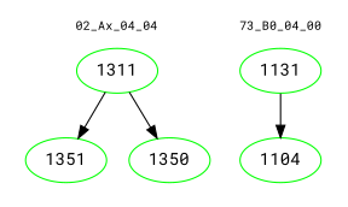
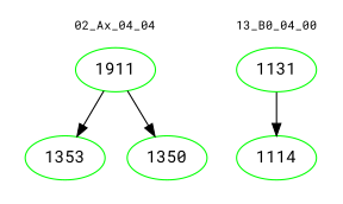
  digraph {
    fontname="Roboto Mono"
    node [color=green fontname="Roboto Mono"]
    edge [color=black fontname="Roboto Mono"]
-   n1 [label=1311]
-   n2 [label=1351]
+   n1 [label=1911]
+   n2 [label=1353]
    n3 [label=1350]
    n4 [label=1131]
-   n5 [label=1104]
+   n5 [label=1114]
    subgraph cluster_1 {
      color=white
      fontsize=10
      label="02_Ax_04_04"
      n1
      n2
      n3
    }
    subgraph cluster_2 {
      color=white
      fontsize=10
-     label="73_B0_04_00"
+     label="13_B0_04_00"
      n4
      n5
    }
    n1 -> n2
    n1 -> n3
    n4 -> n5
  }
